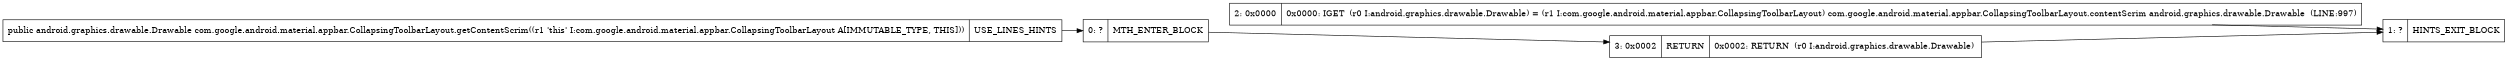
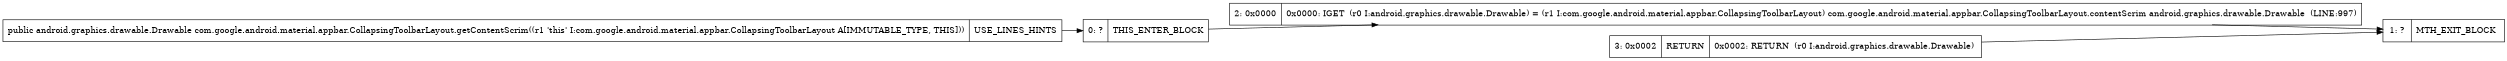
  digraph {
    rankdir=LR
    node [shape=record]
-   n1 [label="{0\:\ ?|MTH_ENTER_BLOCK\l}"]
+   n1 [label="{0\:\ ?|THIS_ENTER_BLOCK\l}"]
    n2 [label="{2\:\ 0x0000|0x0000: IGET  (r0 I:android.graphics.drawable.Drawable) = (r1 I:com.google.android.material.appbar.CollapsingToolbarLayout) com.google.android.material.appbar.CollapsingToolbarLayout.contentScrim android.graphics.drawable.Drawable  (LINE:997)\l}"]
-   n3 [label="{1\:\ ?|HINTS_EXIT_BLOCK\l}"]
+   n3 [label="{1\:\ ?|MTH_EXIT_BLOCK\l}"]
    n4 [label="{3\:\ 0x0002|RETURN\l|0x0002: RETURN  (r0 I:android.graphics.drawable.Drawable) \l}"]
    n5 [label="{public android.graphics.drawable.Drawable com.google.android.material.appbar.CollapsingToolbarLayout.getContentScrim((r1 'this' I:com.google.android.material.appbar.CollapsingToolbarLayout A[IMMUTABLE_TYPE, THIS]))  | USE_LINES_HINTS\l}"]
-   n1 -> n4
+   n1 -> n2
    n2 -> n3
    n4 -> n3
    n5 -> n1
  }
